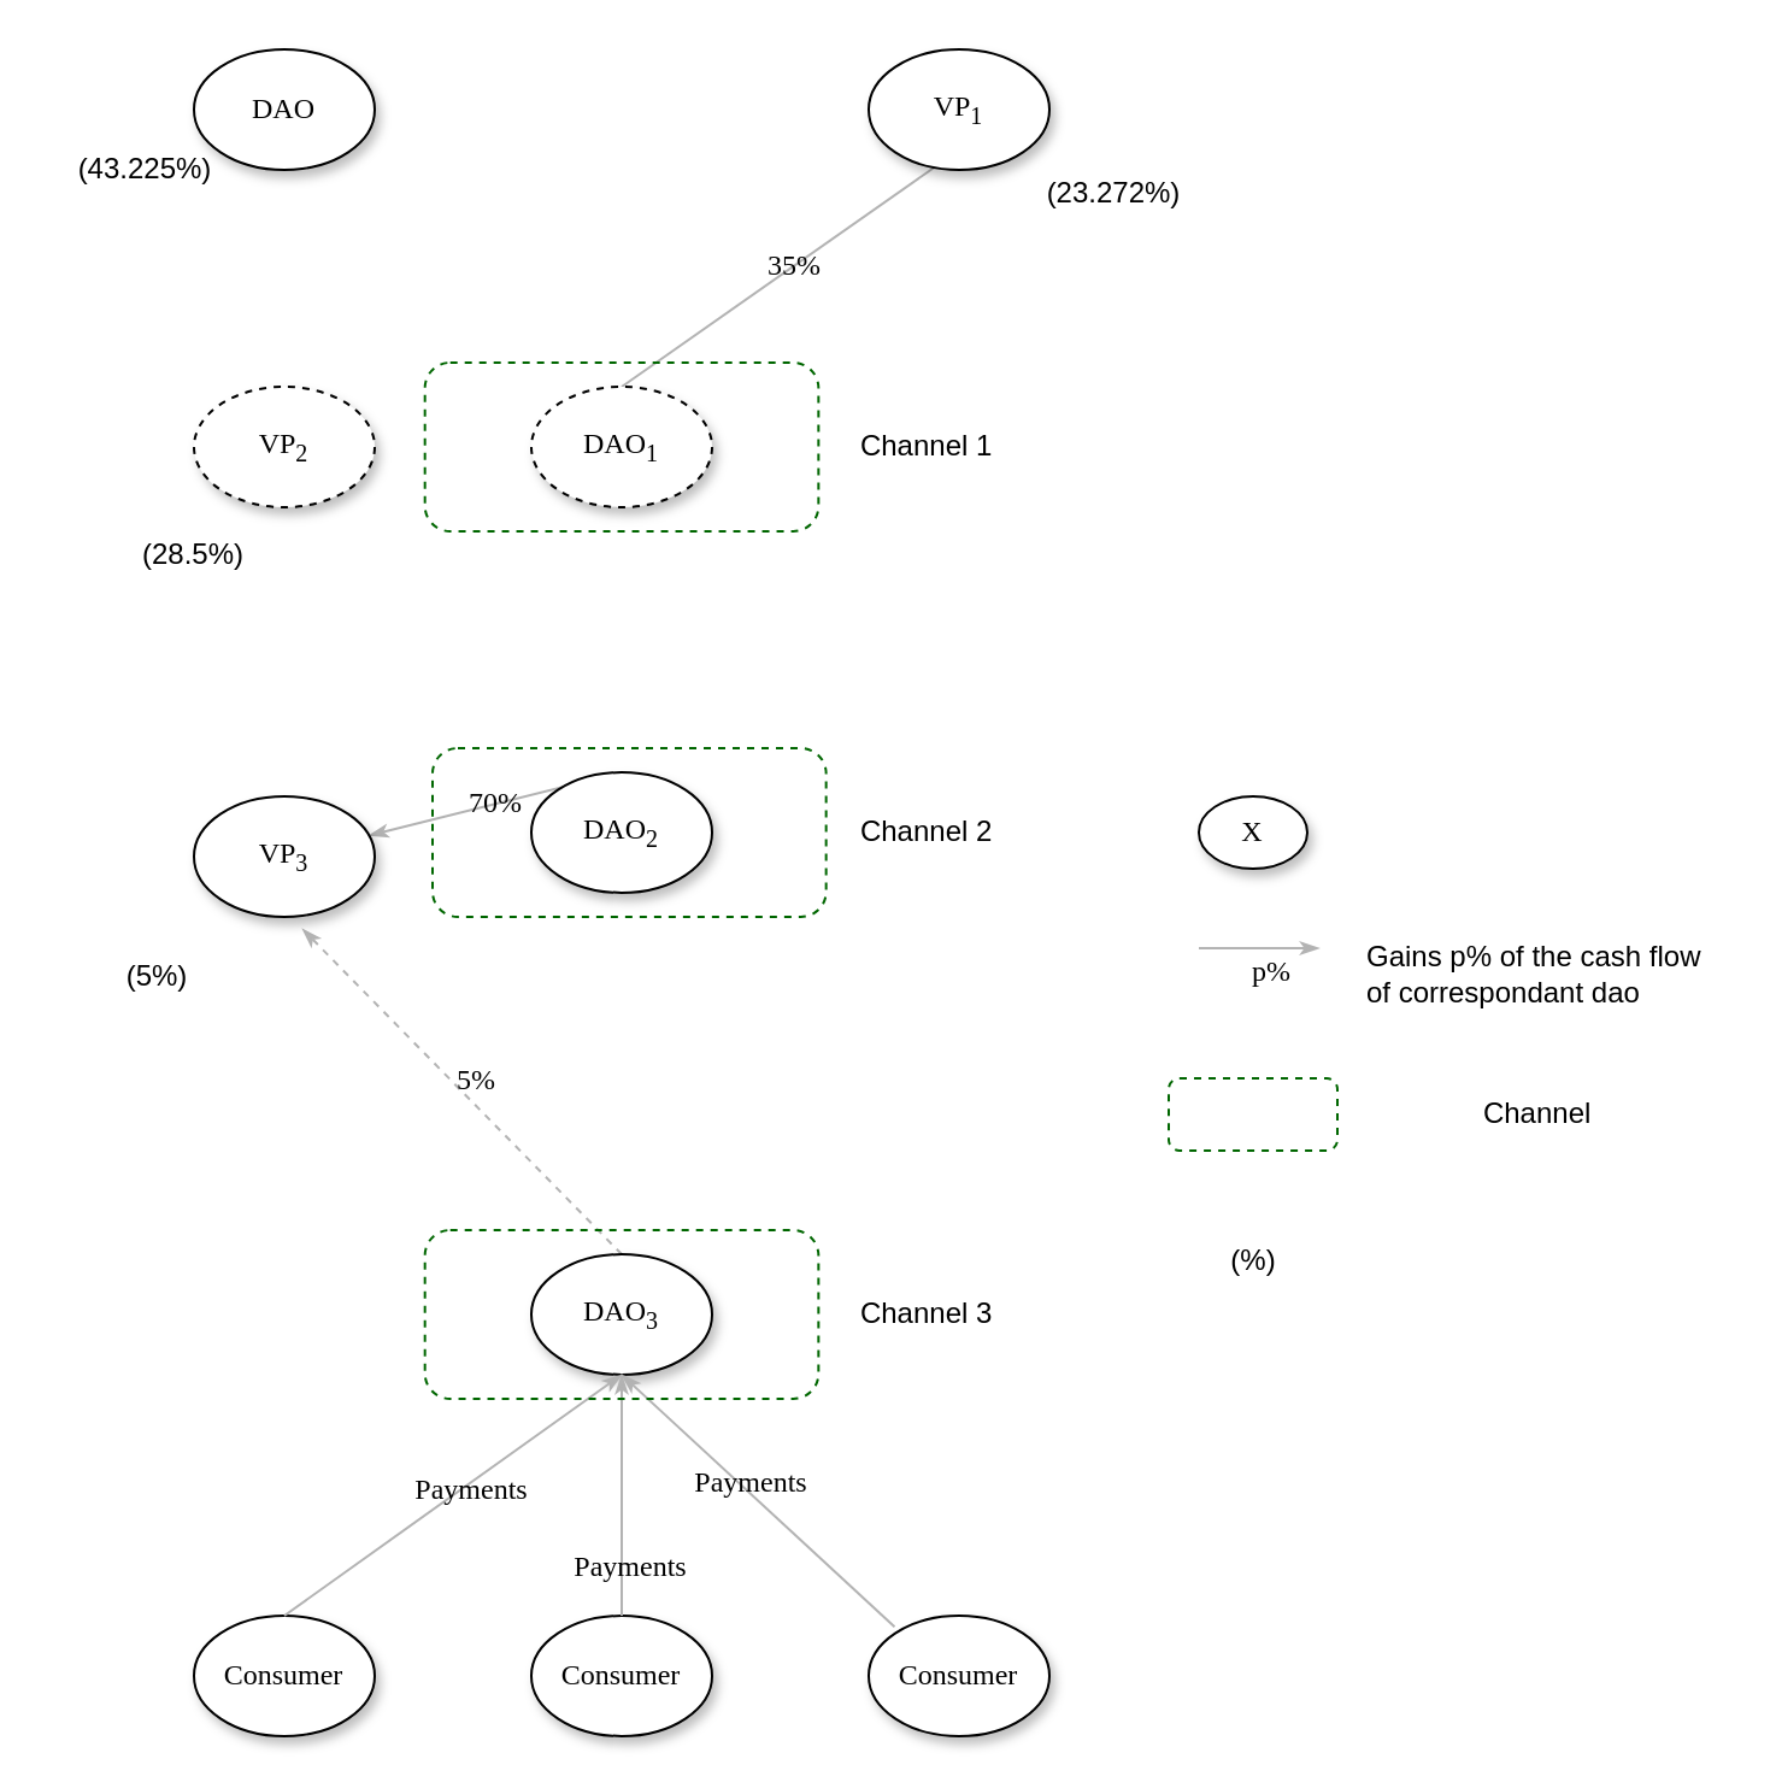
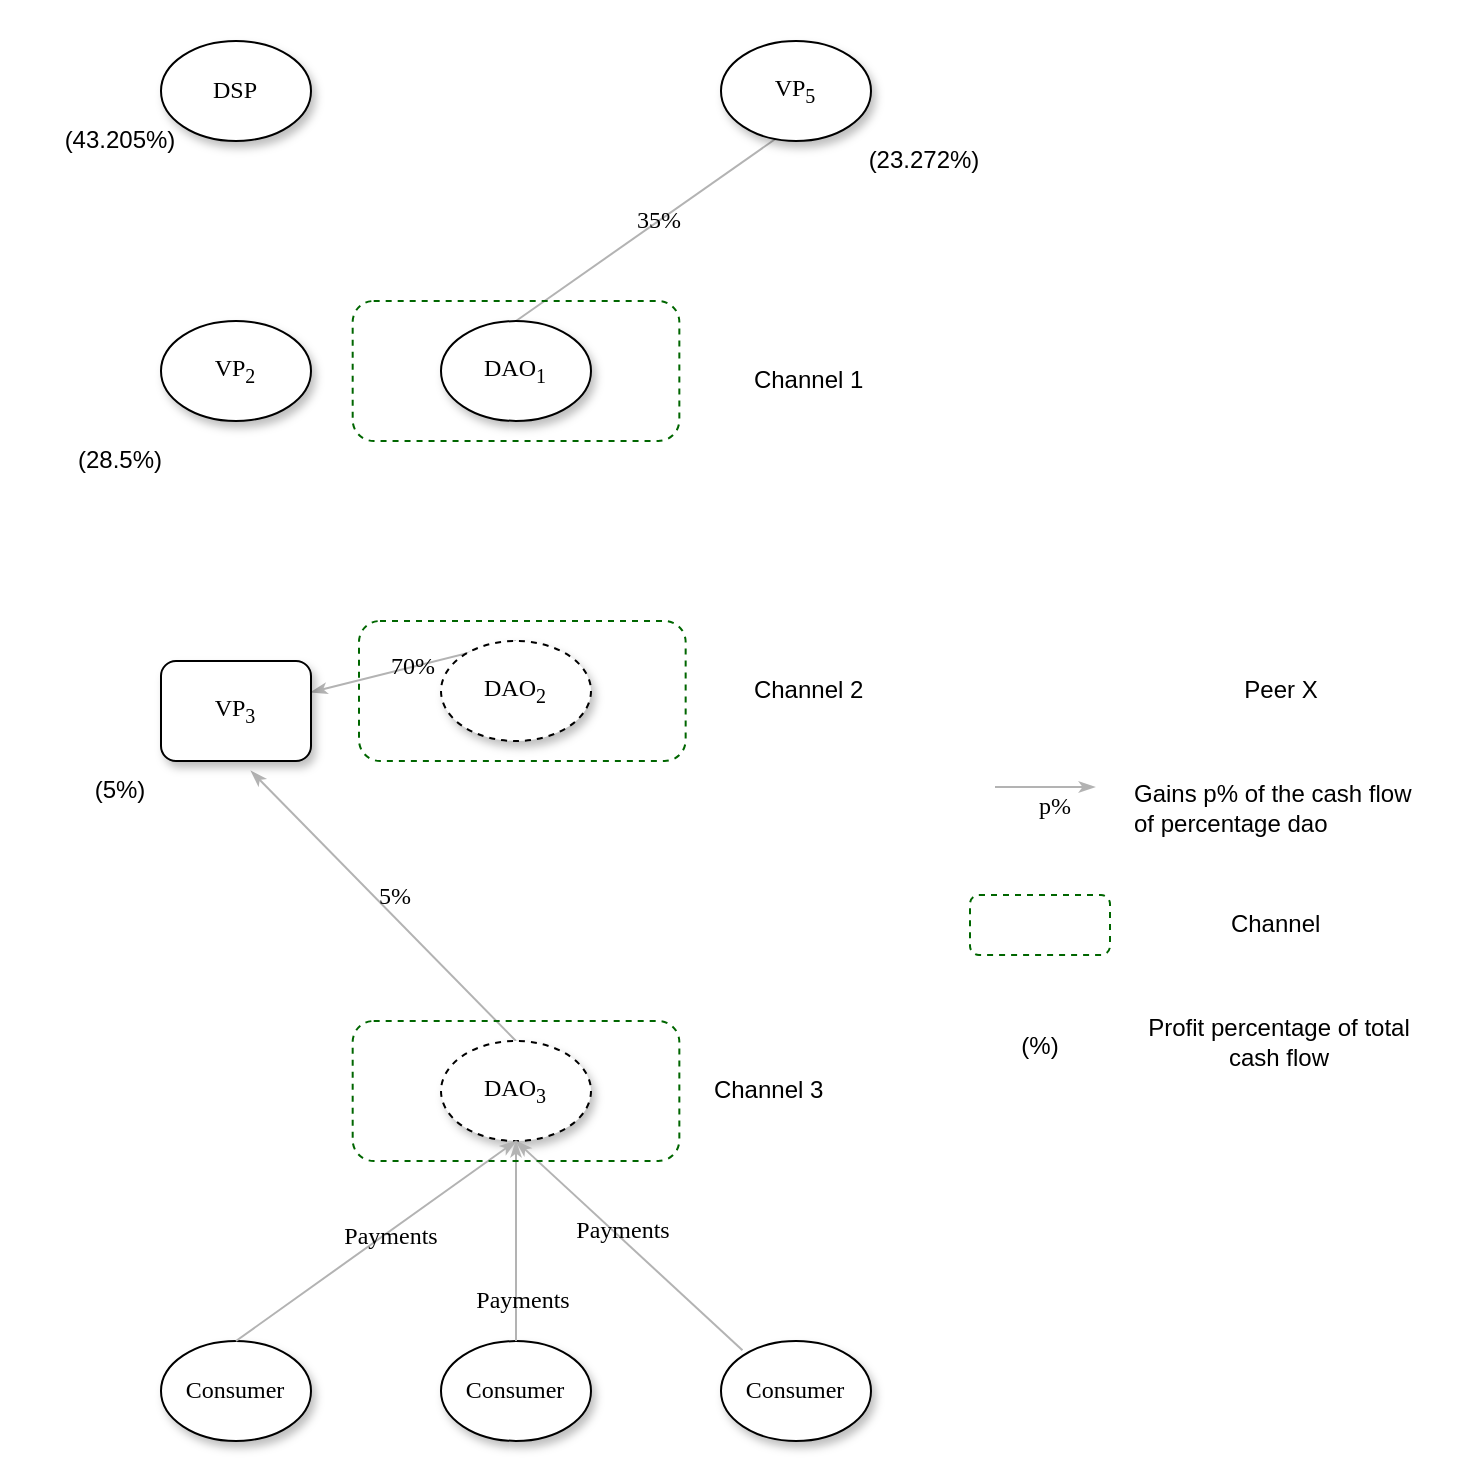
  <mxCell id="0" />
  <mxCell id="1" parent="0" />
  <mxCell id="2" value="35%" style="edgeStyle=none;rounded=1;html=1;labelBackgroundColor=none;startArrow=none;startFill=0;startSize=5;endArrow=classicThin;endFill=1;endSize=5;jettySize=auto;orthogonalLoop=1;strokeColor=#B3B3B3;strokeWidth=1;fontFamily=Verdana;fontSize=12;exitX=0.5;exitY=0;exitDx=0;exitDy=0;" parent="1" source="4" edge="1"><mxGeometry relative="1" as="geometry"><mxPoint x="400" y="60" as="targetPoint" /></mxGeometry></mxCell>
  <mxCell id="3" value="70%" style="edgeStyle=none;rounded=1;html=1;labelBackgroundColor=none;startArrow=none;startFill=0;startSize=5;endArrow=classicThin;endFill=1;endSize=5;jettySize=auto;orthogonalLoop=1;strokeColor=#B3B3B3;strokeWidth=1;fontFamily=Verdana;fontSize=12;exitX=0.5;exitY=0;exitDx=0;exitDy=0;" parent="1" source="7" target="6" edge="1"><mxGeometry relative="1" as="geometry"><mxPoint x="250" y="250" as="sourcePoint" /></mxGeometry></mxCell>
- <mxCell id="4" value="DAO&lt;sub&gt;1&lt;/sub&gt;" style="ellipse;whiteSpace=wrap;html=1;rounded=0;shadow=1;comic=0;labelBackgroundColor=none;strokeWidth=1;fontFamily=Verdana;fontSize=12;align=center;dashed=1;" parent="1" vertex="1"><mxGeometry x="220" y="160" width="75" height="50" as="geometry" /></mxCell>
- <mxCell id="5" value="5%" style="edgeStyle=none;rounded=1;html=1;labelBackgroundColor=none;startArrow=none;startFill=0;startSize=5;endArrow=classicThin;endFill=1;endSize=5;jettySize=auto;orthogonalLoop=1;strokeColor=#B3B3B3;strokeWidth=1;fontFamily=Verdana;fontSize=12;exitX=0.5;exitY=0;exitDx=0;exitDy=0;entryX=0.6;entryY=1.1;entryDx=0;entryDy=0;entryPerimeter=0;dashed=1;" parent="1" source="8" target="6" edge="1"><mxGeometry x="-0.011" y="-7" relative="1" as="geometry"><mxPoint x="490" y="580" as="targetPoint" /><Array as="points" /><mxPoint as="offset" /></mxGeometry></mxCell>
- <mxCell id="6" value="VP&lt;sub&gt;3&lt;/sub&gt;" style="ellipse;whiteSpace=wrap;html=1;rounded=0;shadow=1;comic=0;labelBackgroundColor=none;strokeWidth=1;fontFamily=Verdana;fontSize=12;align=center;" parent="1" vertex="1"><mxGeometry x="80" y="330" width="75" height="50" as="geometry" /></mxCell>
- <mxCell id="7" value="DAO&lt;sub&gt;2&lt;/sub&gt;" style="ellipse;whiteSpace=wrap;html=1;rounded=0;shadow=1;comic=0;labelBackgroundColor=none;strokeWidth=1;fontFamily=Verdana;fontSize=12;align=center;" parent="1" vertex="1"><mxGeometry x="220" y="320" width="75" height="50" as="geometry" /></mxCell>
- <mxCell id="8" value="DAO&lt;sub&gt;3&lt;/sub&gt;" style="ellipse;whiteSpace=wrap;html=1;rounded=0;shadow=1;comic=0;labelBackgroundColor=none;strokeWidth=1;fontFamily=Verdana;fontSize=12;align=center;" parent="1" vertex="1"><mxGeometry x="220" y="520" width="75" height="50" as="geometry" /></mxCell>
- <mxCell id="9" value="VP&lt;sub&gt;2&lt;/sub&gt;" style="ellipse;whiteSpace=wrap;html=1;rounded=0;shadow=1;comic=0;labelBackgroundColor=none;strokeWidth=1;fontFamily=Verdana;fontSize=12;align=center;dashed=1;" parent="1" vertex="1"><mxGeometry x="80" y="160" width="75" height="50" as="geometry" /></mxCell>
+ <mxCell id="4" value="DAO&lt;sub&gt;1&lt;/sub&gt;" style="ellipse;whiteSpace=wrap;html=1;rounded=0;shadow=1;comic=0;labelBackgroundColor=none;strokeWidth=1;fontFamily=Verdana;fontSize=12;align=center;" parent="1" vertex="1"><mxGeometry x="220" y="160" width="75" height="50" as="geometry" /></mxCell>
+ <mxCell id="5" value="5%" style="edgeStyle=none;rounded=1;html=1;labelBackgroundColor=none;startArrow=none;startFill=0;startSize=5;endArrow=classicThin;endFill=1;endSize=5;jettySize=auto;orthogonalLoop=1;strokeColor=#B3B3B3;strokeWidth=1;fontFamily=Verdana;fontSize=12;exitX=0.5;exitY=0;exitDx=0;exitDy=0;entryX=0.6;entryY=1.1;entryDx=0;entryDy=0;entryPerimeter=0;" parent="1" source="8" target="6" edge="1"><mxGeometry x="-0.011" y="-7" relative="1" as="geometry"><mxPoint x="490" y="580" as="targetPoint" /><Array as="points" /><mxPoint as="offset" /></mxGeometry></mxCell>
+ <mxCell id="6" value="VP&lt;sub&gt;3&lt;/sub&gt;" style="whiteSpace=wrap;html=1;shadow=1;comic=0;labelBackgroundColor=none;strokeWidth=1;fontFamily=Verdana;fontSize=12;align=center;rounded=1;" parent="1" vertex="1"><mxGeometry x="80" y="330" width="75" height="50" as="geometry" /></mxCell>
+ <mxCell id="7" value="DAO&lt;sub&gt;2&lt;/sub&gt;" style="ellipse;whiteSpace=wrap;html=1;rounded=0;shadow=1;comic=0;labelBackgroundColor=none;strokeWidth=1;fontFamily=Verdana;fontSize=12;align=center;dashed=1;" parent="1" vertex="1"><mxGeometry x="220" y="320" width="75" height="50" as="geometry" /></mxCell>
+ <mxCell id="8" value="DAO&lt;sub&gt;3&lt;/sub&gt;" style="ellipse;whiteSpace=wrap;html=1;rounded=0;shadow=1;comic=0;labelBackgroundColor=none;strokeWidth=1;fontFamily=Verdana;fontSize=12;align=center;dashed=1;" parent="1" vertex="1"><mxGeometry x="220" y="520" width="75" height="50" as="geometry" /></mxCell>
+ <mxCell id="9" value="VP&lt;sub&gt;2&lt;/sub&gt;" style="ellipse;whiteSpace=wrap;html=1;rounded=0;shadow=1;comic=0;labelBackgroundColor=none;strokeWidth=1;fontFamily=Verdana;fontSize=12;align=center;" parent="1" vertex="1"><mxGeometry x="80" y="160" width="75" height="50" as="geometry" /></mxCell>
  <mxCell id="10" value="Consumer" style="ellipse;whiteSpace=wrap;html=1;rounded=0;shadow=1;comic=0;labelBackgroundColor=none;strokeWidth=1;fontFamily=Verdana;fontSize=12;align=center;" parent="1" vertex="1"><mxGeometry x="80" y="670" width="75" height="50" as="geometry" /></mxCell>
  <mxCell id="11" value="Consumer" style="ellipse;whiteSpace=wrap;html=1;rounded=0;shadow=1;comic=0;labelBackgroundColor=none;strokeWidth=1;fontFamily=Verdana;fontSize=12;align=center;" parent="1" vertex="1"><mxGeometry x="360" y="670" width="75" height="50" as="geometry" /></mxCell>
  <mxCell id="12" value="Payments" style="edgeStyle=none;rounded=1;html=1;labelBackgroundColor=none;startArrow=none;startFill=0;startSize=5;endArrow=classicThin;endFill=1;endSize=5;jettySize=auto;orthogonalLoop=1;strokeColor=#B3B3B3;strokeWidth=1;fontFamily=Verdana;fontSize=12;entryX=0.5;entryY=1;entryDx=0;entryDy=0;exitX=0.143;exitY=0.092;exitDx=0;exitDy=0;exitPerimeter=0;" parent="1" source="11" target="8" edge="1"><mxGeometry x="0.085" y="-3" relative="1" as="geometry"><mxPoint x="389.995" y="670" as="sourcePoint" /><mxPoint x="395.47" y="561" as="targetPoint" /><mxPoint as="offset" /></mxGeometry></mxCell>
  <mxCell id="13" value="Payments" style="edgeStyle=none;rounded=1;html=1;labelBackgroundColor=none;startArrow=none;startFill=0;startSize=5;endArrow=classicThin;endFill=1;endSize=5;jettySize=auto;orthogonalLoop=1;strokeColor=#B3B3B3;strokeWidth=1;fontFamily=Verdana;fontSize=12;exitX=0.5;exitY=0;exitDx=0;exitDy=0;entryX=0.5;entryY=1;entryDx=0;entryDy=0;" parent="1" source="10" target="8" edge="1"><mxGeometry x="0.085" y="-3" relative="1" as="geometry"><mxPoint x="149.525" y="659" as="sourcePoint" /><mxPoint x="155" y="550" as="targetPoint" /><mxPoint as="offset" /></mxGeometry></mxCell>
  <mxCell id="14" value="" style="rounded=1;whiteSpace=wrap;html=1;fontSize=18;fillColor=none;strokeColor=#006600;dashed=1;strokeWidth=1;" parent="1" vertex="1"><mxGeometry x="175.835" y="150" width="163.33" height="70" as="geometry" /></mxCell>
  <mxCell id="15" value="" style="rounded=1;whiteSpace=wrap;html=1;fontSize=18;fillColor=none;strokeColor=#006600;dashed=1;strokeWidth=1;" parent="1" vertex="1"><mxGeometry x="178.995" y="310" width="163.33" height="70" as="geometry" /></mxCell>
  <mxCell id="16" value="Consumer" style="ellipse;whiteSpace=wrap;html=1;rounded=0;shadow=1;comic=0;labelBackgroundColor=none;strokeWidth=1;fontFamily=Verdana;fontSize=12;align=center;" vertex="1" parent="1"><mxGeometry x="220" y="670" width="75" height="50" as="geometry" /></mxCell>
  <mxCell id="17" value="Payments" style="edgeStyle=none;rounded=1;html=1;labelBackgroundColor=none;startArrow=none;startFill=0;startSize=5;endArrow=classicThin;endFill=1;endSize=5;jettySize=auto;orthogonalLoop=1;strokeColor=#B3B3B3;strokeWidth=1;fontFamily=Verdana;fontSize=12;entryX=0.5;entryY=1;entryDx=0;entryDy=0;" edge="1" source="16" parent="1" target="8"><mxGeometry x="-0.6" y="-2" relative="1" as="geometry"><mxPoint x="296.155" y="727.2" as="sourcePoint" /><mxPoint x="250" y="590" as="targetPoint" /><mxPoint x="1" as="offset" /></mxGeometry></mxCell>
- <mxCell id="18" value="DAO" style="ellipse;whiteSpace=wrap;html=1;rounded=0;shadow=1;comic=0;labelBackgroundColor=none;strokeWidth=1;fontFamily=Verdana;fontSize=12;align=center;" vertex="1" parent="1"><mxGeometry x="80" y="20" width="75" height="50" as="geometry" /></mxCell>
- <mxCell id="19" value="VP&lt;sub&gt;1&lt;/sub&gt;" style="ellipse;whiteSpace=wrap;html=1;rounded=0;shadow=1;comic=0;labelBackgroundColor=none;strokeWidth=1;fontFamily=Verdana;fontSize=12;align=center;" vertex="1" parent="1"><mxGeometry x="360" y="20" width="75" height="50" as="geometry" /></mxCell>
- <mxCell id="20" value="Channel 1&amp;nbsp;" style="text;html=1;strokeColor=none;fillColor=none;align=center;verticalAlign=middle;whiteSpace=wrap;rounded=0;" vertex="1" parent="1"><mxGeometry x="350" y="170" width="72" height="30" as="geometry" /></mxCell>
- <mxCell id="21" value="Channel 2&amp;nbsp;" style="text;html=1;strokeColor=none;fillColor=none;align=center;verticalAlign=middle;whiteSpace=wrap;rounded=0;" vertex="1" parent="1"><mxGeometry x="350" y="330" width="72" height="30" as="geometry" /></mxCell>
+ <mxCell id="18" value="DSP" style="ellipse;whiteSpace=wrap;html=1;rounded=0;shadow=1;comic=0;labelBackgroundColor=none;strokeWidth=1;fontFamily=Verdana;fontSize=12;align=center;" vertex="1" parent="1"><mxGeometry x="80" y="20" width="75" height="50" as="geometry" /></mxCell>
+ <mxCell id="19" value="VP&lt;sub&gt;5&lt;/sub&gt;" style="ellipse;whiteSpace=wrap;html=1;rounded=0;shadow=1;comic=0;labelBackgroundColor=none;strokeWidth=1;fontFamily=Verdana;fontSize=12;align=center;" vertex="1" parent="1"><mxGeometry x="360" y="20" width="75" height="50" as="geometry" /></mxCell>
+ <mxCell id="20" value="Channel 1&amp;nbsp;" style="text;html=1;strokeColor=none;fillColor=none;align=center;verticalAlign=middle;whiteSpace=wrap;rounded=0;" vertex="1" parent="1"><mxGeometry x="370" y="175" width="72" height="30" as="geometry" /></mxCell>
+ <mxCell id="21" value="Channel 2&amp;nbsp;" style="text;html=1;strokeColor=none;fillColor=none;align=center;verticalAlign=middle;whiteSpace=wrap;rounded=0;" vertex="1" parent="1"><mxGeometry x="370" y="330" width="72" height="30" as="geometry" /></mxCell>
  <mxCell id="22" value="Channel 3&amp;nbsp;" style="text;html=1;strokeColor=none;fillColor=none;align=center;verticalAlign=middle;whiteSpace=wrap;rounded=0;" vertex="1" parent="1"><mxGeometry x="350" y="530" width="72" height="30" as="geometry" /></mxCell>
  <mxCell id="23" value="" style="rounded=1;whiteSpace=wrap;html=1;fontSize=18;fillColor=none;strokeColor=#006600;dashed=1;strokeWidth=1;" parent="1" vertex="1"><mxGeometry x="175.835" y="510" width="163.33" height="70" as="geometry" /></mxCell>
- <mxCell id="24" value="(43.225%)" style="text;html=1;strokeColor=none;fillColor=none;align=center;verticalAlign=middle;whiteSpace=wrap;overflow=hidden;" vertex="1" parent="1"><mxGeometry x="20" y="60" width="80" height="20" as="geometry" /></mxCell>
+ <mxCell id="24" value="(43.205%)" style="text;html=1;strokeColor=none;fillColor=none;align=center;verticalAlign=middle;whiteSpace=wrap;overflow=hidden;" vertex="1" parent="1"><mxGeometry x="20" y="60" width="80" height="20" as="geometry" /></mxCell>
  <mxCell id="25" value="(23.272%)" style="text;html=1;strokeColor=none;fillColor=none;align=center;verticalAlign=middle;whiteSpace=wrap;overflow=hidden;" vertex="1" parent="1"><mxGeometry x="422" y="70" width="80" height="20" as="geometry" /></mxCell>
- <mxCell id="26" value="(28.5%)" style="text;html=1;strokeColor=none;fillColor=none;align=center;verticalAlign=middle;whiteSpace=wrap;overflow=hidden;" vertex="1" parent="1"><mxGeometry x="40" y="220" width="80" height="20" as="geometry" /></mxCell>
- <mxCell id="27" value="(5%)" style="text;html=1;strokeColor=none;fillColor=none;align=center;verticalAlign=middle;whiteSpace=wrap;overflow=hidden;" vertex="1" parent="1"><mxGeometry x="25" y="395" width="80" height="20" as="geometry" /></mxCell>
+ <mxCell id="26" value="(28.5%)" style="text;html=1;strokeColor=none;fillColor=none;align=center;verticalAlign=middle;whiteSpace=wrap;overflow=hidden;" vertex="1" parent="1"><mxGeometry x="20" y="220" width="80" height="20" as="geometry" /></mxCell>
+ <mxCell id="27" value="(5%)" style="text;html=1;strokeColor=none;fillColor=none;align=center;verticalAlign=middle;whiteSpace=wrap;overflow=hidden;" vertex="1" parent="1"><mxGeometry x="20" y="385" width="80" height="20" as="geometry" /></mxCell>
  <mxCell id="28" value="p%" style="edgeStyle=none;rounded=1;html=1;labelBackgroundColor=none;startArrow=none;startFill=0;startSize=5;endArrow=classicThin;endFill=1;endSize=5;jettySize=auto;orthogonalLoop=1;strokeColor=#B3B3B3;strokeWidth=1;fontFamily=Verdana;fontSize=12;" edge="1" parent="1"><mxGeometry x="0.2" y="-10" relative="1" as="geometry"><mxPoint x="547" y="393" as="targetPoint" /><mxPoint x="497" y="393" as="sourcePoint" /><mxPoint as="offset" /></mxGeometry></mxCell>
- <mxCell id="29" value="&lt;div&gt;&lt;span&gt;Gains p% of the cash flow&lt;/span&gt;&lt;br&gt;&lt;/div&gt;&lt;div&gt;&lt;span&gt;of correspondant dao&lt;/span&gt;&lt;/div&gt;" style="text;html=1;align=left;verticalAlign=middle;resizable=0;points=[];autosize=1;strokeColor=none;fillColor=none;" vertex="1" parent="1"><mxGeometry x="564.5" y="389" width="150" height="30" as="geometry" /></mxCell>
- <mxCell id="30" value="X" style="ellipse;whiteSpace=wrap;html=1;rounded=0;shadow=1;comic=0;labelBackgroundColor=none;strokeWidth=1;fontFamily=Verdana;fontSize=12;align=center;" vertex="1" parent="1"><mxGeometry x="497" y="330" width="45" height="30" as="geometry" /></mxCell>
+ <mxCell id="29" value="&lt;div&gt;&lt;span&gt;Gains p% of the cash flow&lt;/span&gt;&lt;br&gt;&lt;/div&gt;&lt;div&gt;&lt;span&gt;of percentage dao&lt;/span&gt;&lt;/div&gt;" style="text;html=1;align=left;verticalAlign=middle;resizable=0;points=[];autosize=1;strokeColor=none;fillColor=none;" vertex="1" parent="1"><mxGeometry x="564.5" y="389" width="150" height="30" as="geometry" /></mxCell>
+ <mxCell id="31" value="Peer X" style="text;html=1;align=center;verticalAlign=middle;resizable=0;points=[];autosize=1;strokeColor=none;fillColor=none;" vertex="1" parent="1"><mxGeometry x="614.5" y="335" width="50" height="20" as="geometry" /></mxCell>
  <mxCell id="32" value="" style="rounded=1;whiteSpace=wrap;html=1;fontSize=18;fillColor=none;strokeColor=#006600;dashed=1;strokeWidth=1;" vertex="1" parent="1"><mxGeometry x="484.5" y="447" width="70" height="30" as="geometry" /></mxCell>
  <mxCell id="33" value="Channel&amp;nbsp;" style="text;html=1;strokeColor=none;fillColor=none;align=center;verticalAlign=middle;whiteSpace=wrap;rounded=0;" vertex="1" parent="1"><mxGeometry x="614" y="447" width="51" height="30" as="geometry" /></mxCell>
  <mxCell id="34" value="(%)" style="text;html=1;strokeColor=none;fillColor=none;align=center;verticalAlign=middle;whiteSpace=wrap;overflow=hidden;" vertex="1" parent="1"><mxGeometry x="479.5" y="513" width="80" height="20" as="geometry" /></mxCell>
+ <mxCell id="35" value="Profit percentage of total cash flow" style="text;html=1;strokeColor=none;fillColor=none;align=center;verticalAlign=middle;whiteSpace=wrap;rounded=0;" vertex="1" parent="1"><mxGeometry x="569.25" y="506" width="140.5" height="30" as="geometry" /></mxCell>
